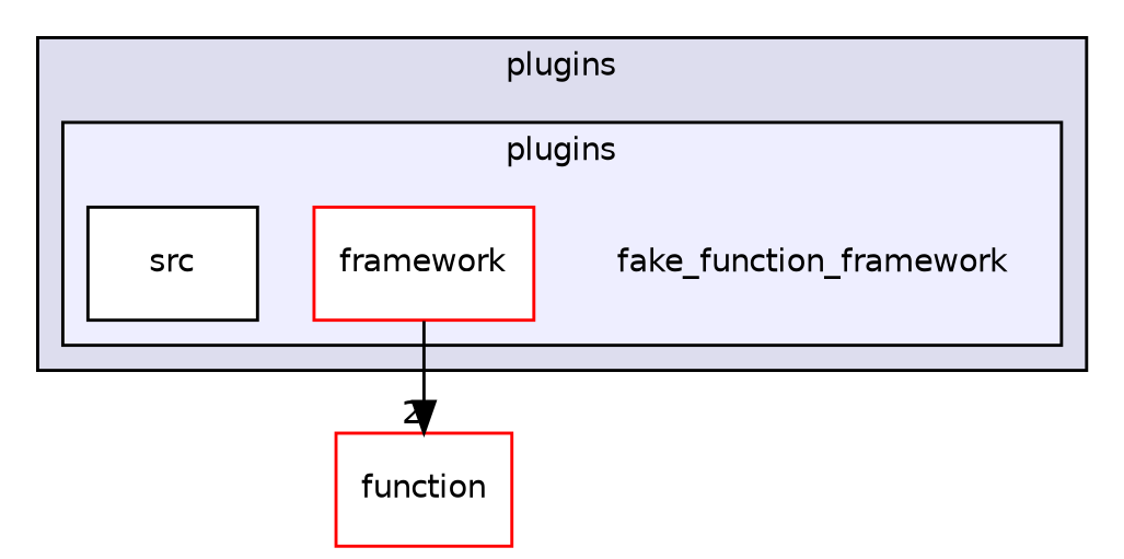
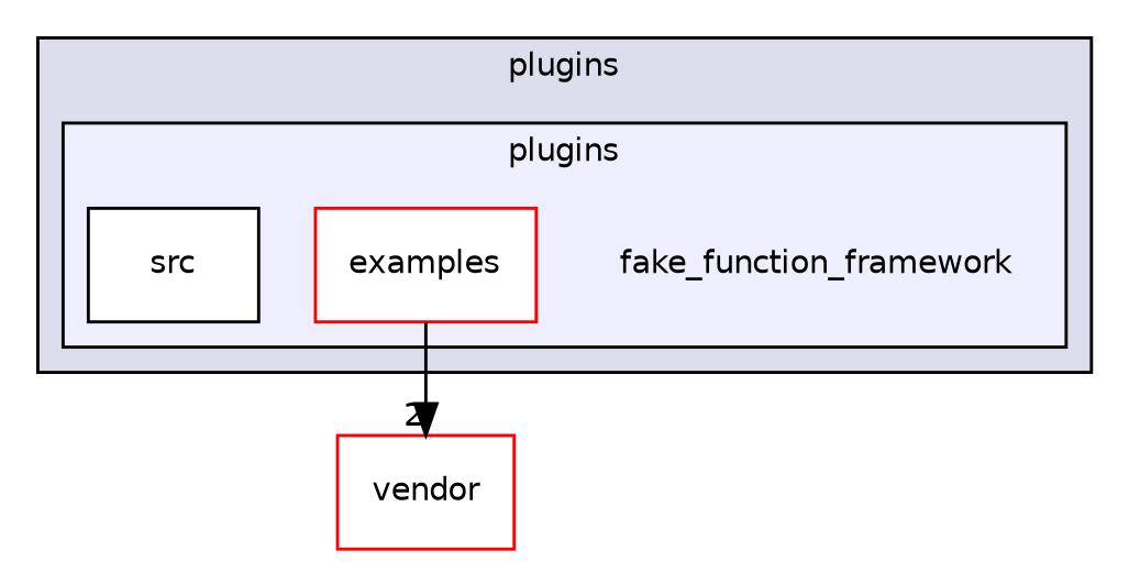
  digraph {
    compound=true
    node [fontname=Helvetica fontsize=10 shape=box color=red fillcolor=white style=filled]
    n1 [label=fake_function_framework shape=plaintext color="" fillcolor="" style=""]
-   n2 [label=framework]
+   n2 [label=examples]
    n3 [color=black label=src]
-   n4 [label=function]
+   n4 [label=vendor]
    subgraph cluster_1 {
      bgcolor="#ddddee"
      fontname=Helvetica
      fontsize=10
      label=plugins
      pencolor=black
      subgraph cluster_2 {
        bgcolor="#eeeeff"
        fontname=Helvetica
        fontsize=10
        pencolor=black
        n1
        n2
        n3
      }
    }
    n2 -> n4 [headlabel=2 labeldistance=1.5 labelfontname=Helvetica labelfontsize=10]
  }
